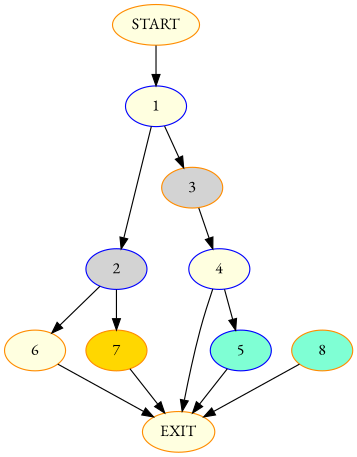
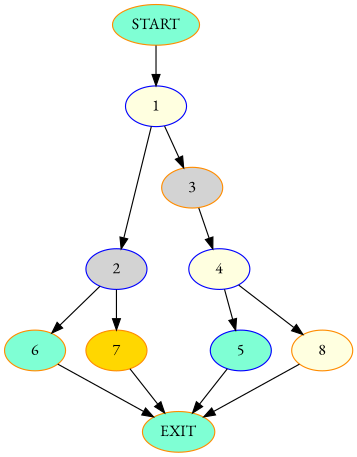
  digraph {
    fontname="EB Garamond"
    node [color=darkorange fillcolor=lightyellow fontname="EB Garamond" style=filled]
    edge [fontname="EB Garamond"]
-   n1 [label=START]
+   n1 [fillcolor=aquamarine label=START]
    1 [color=blue]
    2 [color=blue fillcolor=lightgrey]
    3 [fillcolor=lightgrey]
-   n5 [label=EXIT]
-   6
+   n5 [fillcolor=aquamarine label=EXIT]
+   6 [fillcolor=aquamarine]
    7 [fillcolor=gold]
    4 [color=blue]
    5 [color=blue fillcolor=aquamarine]
-   8 [fillcolor=aquamarine]
+   8
    n1 -> 1
    1 -> 2
    1 -> 3
    2 -> 6
    2 -> 7
    3 -> 4
    6 -> n5
    7 -> n5
    4 -> 5
-   4 -> n5
+   4 -> 8
    5 -> n5
    8 -> n5
  }
